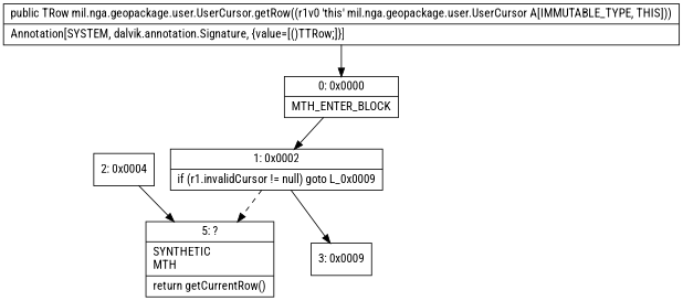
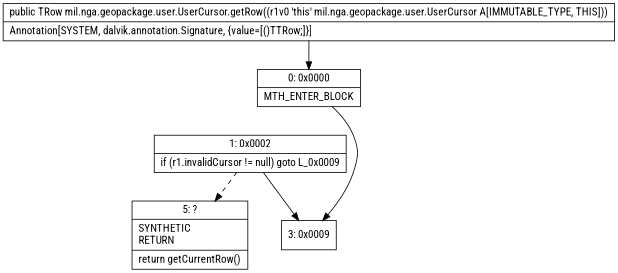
  digraph {
    fontname="Roboto Condensed"
    node [fontname="Roboto Condensed" shape=record]
    edge [fontname="Roboto Condensed"]
    n1 [label="{0\:\ 0x0000|MTH_ENTER_BLOCK\l}"]
    n2 [label="{1\:\ 0x0002|if (r1.invalidCursor != null) goto L_0x0009\l}"]
    n3 [label="{3\:\ 0x0009}"]
-   n4 [label="{5\:\ ?|SYNTHETIC\lMTH\l|return getCurrentRow()\l}"]
-   n5 [label="{2\:\ 0x0004}"]
+   n4 [label="{5\:\ ?|SYNTHETIC\lRETURN\l|return getCurrentRow()\l}"]
    n6 [label="{public TRow mil.nga.geopackage.user.UserCursor.getRow((r1v0 'this' mil.nga.geopackage.user.UserCursor A[IMMUTABLE_TYPE, THIS]))  | Annotation[SYSTEM, dalvik.annotation.Signature, \{value=[()TTRow;]\}]\l}"]
-   n1 -> n2
+   n1 -> n3
    n2 -> n3
    n2 -> n4 [style=dashed]
-   n5 -> n4
    n6 -> n1
  }
